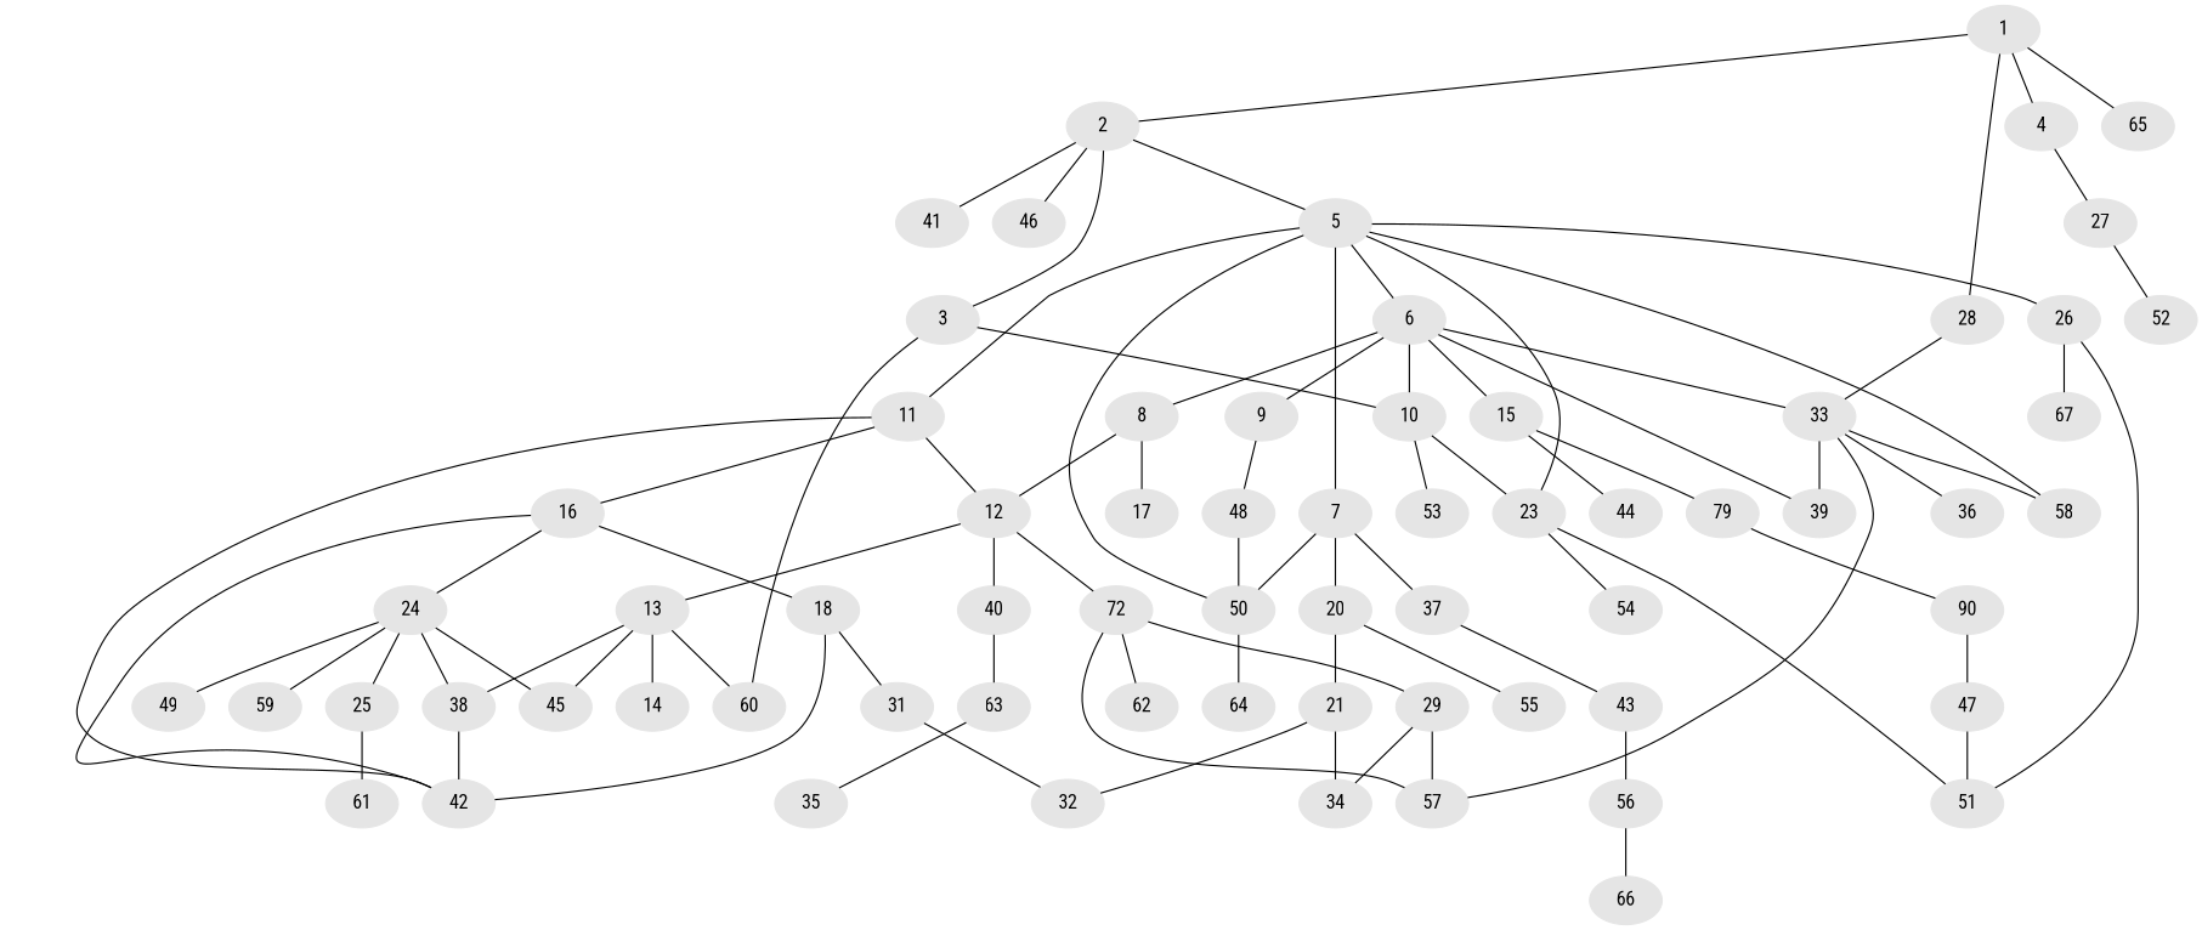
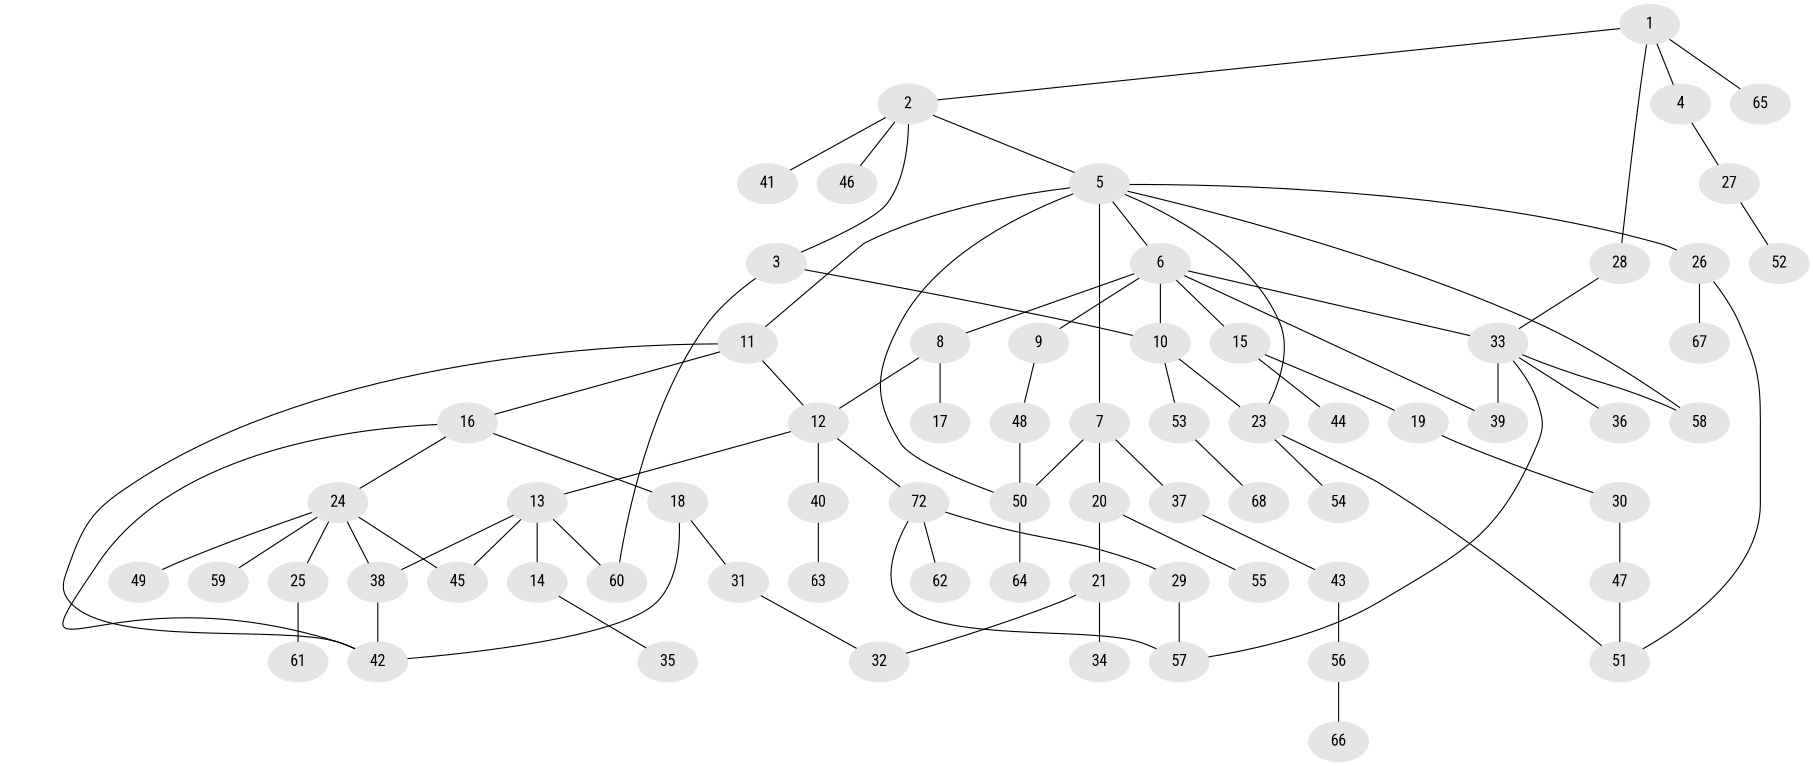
  graph {
    fontname="Roboto Condensed"
    node [color=gray90 fontname="Roboto Condensed" style=filled]
    edge [fontname="Roboto Condensed" weight=1.0]
    1
    2
    4
    28
    65
    3
    5
    41
    46
    27
    33
    10
    60
    6
    7
    11
    23
    26
    50
    58
    53
    52
    8
    9
    15
    39
    20
    37
    12
    16
    42
    51
    54
    67
    64
    17
    48
-   19 [label=79]
+   19
    44
    57
    36
    21
    55
    43
    13
    n46 [label=72]
    40
+   68
    18
    24
    14
    38
    45
    29
    62
    63
    35
-   30 [label=90]
+   30
    31
    25
    49
    59
    32
    47
    34
    61
    56
    66
    1 -- 2
    1 -- 4
    1 -- 28
    1 -- 65
    2 -- 3 [weight=2.0]
    2 -- 5
    2 -- 41
    2 -- 46
    4 -- 27
    28 -- 33
    3 -- 10
    3 -- 60
    5 -- 6
    5 -- 7
    5 -- 11
    5 -- 23
    5 -- 26
    5 -- 50 [weight=2.0]
    5 -- 58
    27 -- 52
    33 -- 58
    33 -- 39
    33 -- 57
    33 -- 36
    10 -- 23
    10 -- 53
    6 -- 33
    6 -- 10
    6 -- 8
    6 -- 9 [weight=4.0]
    6 -- 15
    6 -- 39
    7 -- 50
    7 -- 20
    7 -- 37
    11 -- 12
    11 -- 16
    11 -- 42
    23 -- 51
    23 -- 54
    26 -- 51
    26 -- 67
    50 -- 64 [weight=2.0]
+   53 -- 68
    8 -- 12
    8 -- 17
    9 -- 48
    15 -- 19
    15 -- 44
    20 -- 21
    20 -- 55
    37 -- 43
    12 -- 13
    12 -- n46
    12 -- 40
    16 -- 42
    16 -- 18
    16 -- 24
    48 -- 50
    19 -- 30 [weight=2.0]
    21 -- 32
    21 -- 34
    43 -- 56
    13 -- 60
    13 -- 14
    13 -- 38
    13 -- 45
    n46 -- 57
    n46 -- 29
    n46 -- 62
    40 -- 63
    18 -- 42
    18 -- 31
    24 -- 38
    24 -- 45
    24 -- 25
    24 -- 49
    24 -- 59
-   63 -- 35
+   14 -- 35
    38 -- 42
    29 -- 57
-   29 -- 34
    30 -- 47
    31 -- 32
    25 -- 61
    47 -- 51
    56 -- 66
  }
